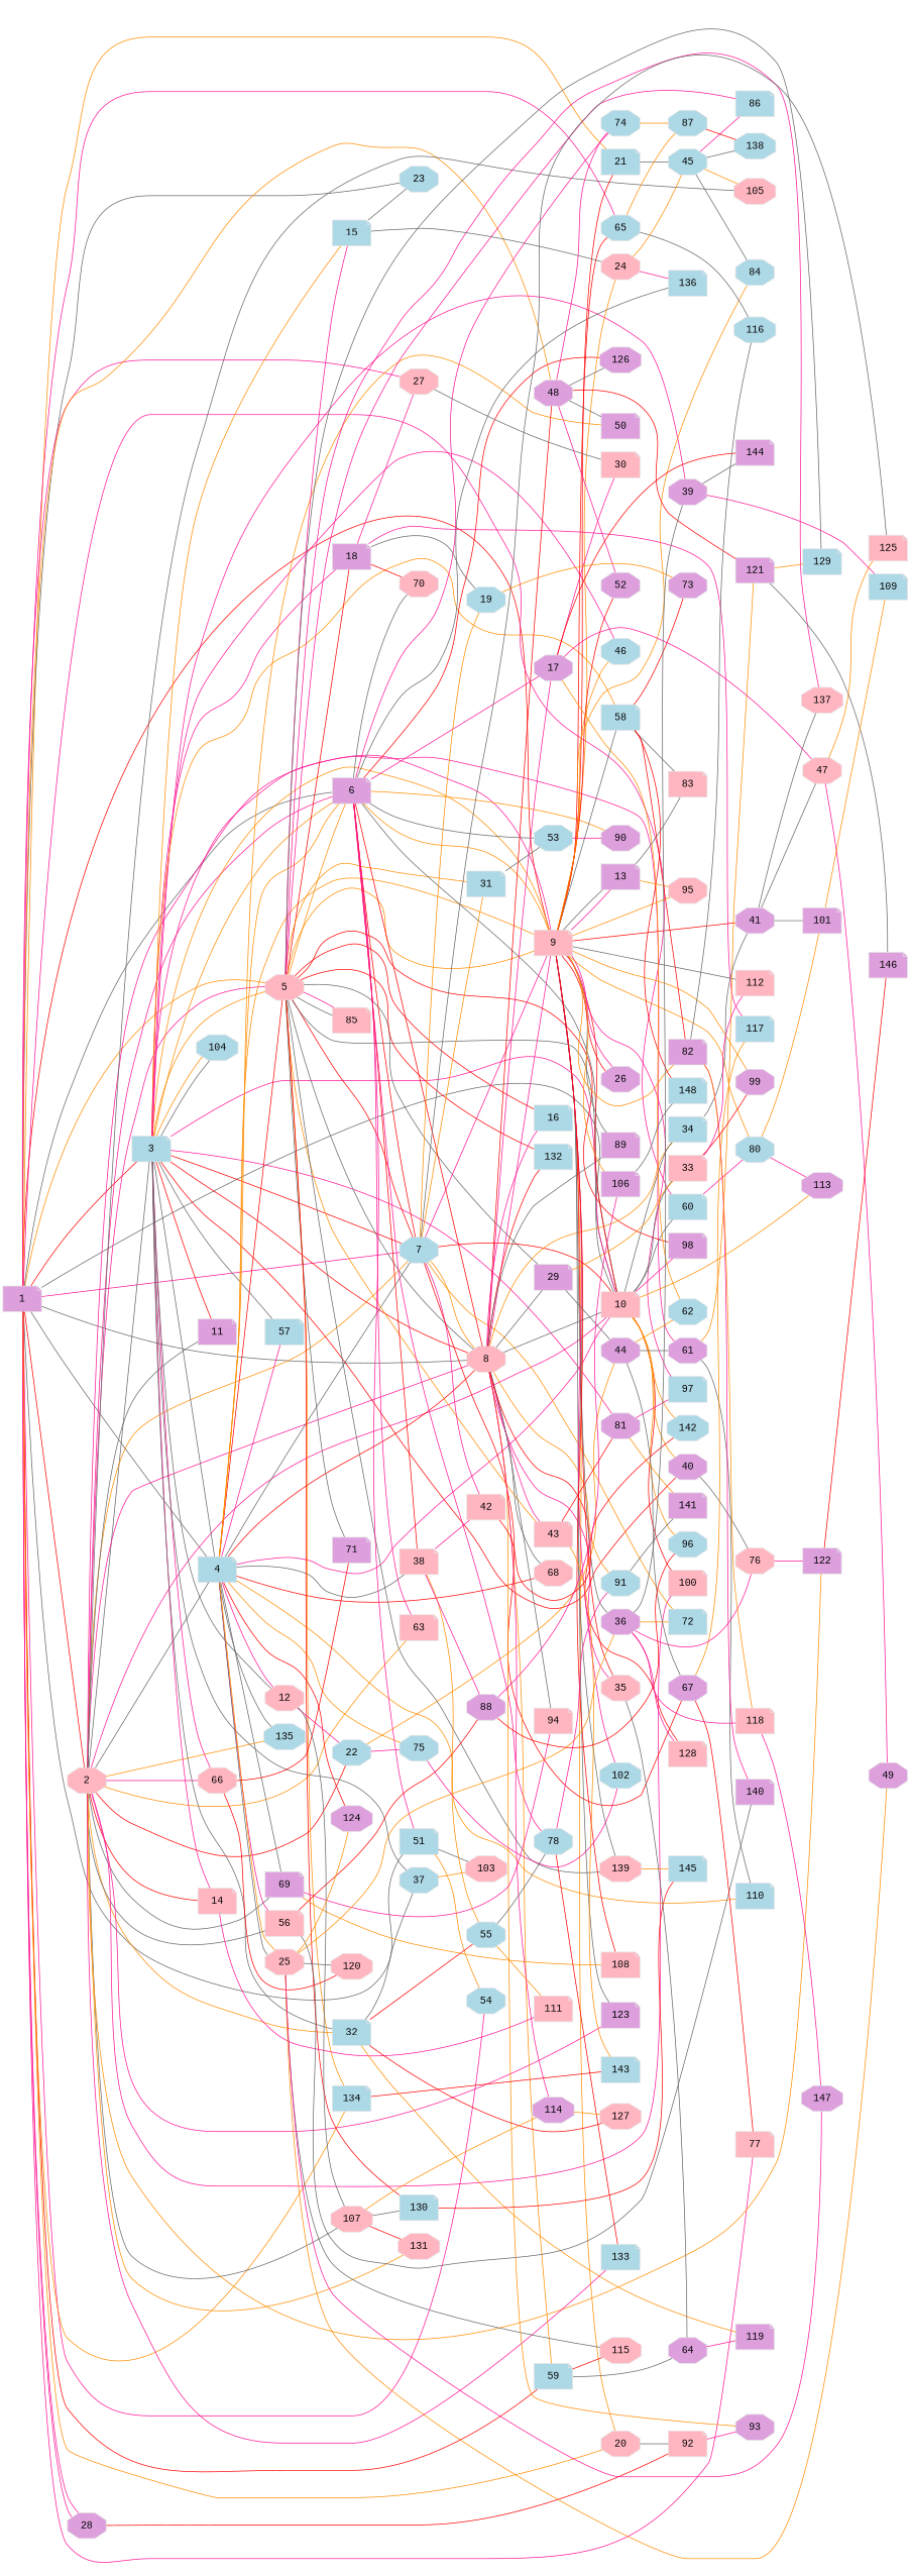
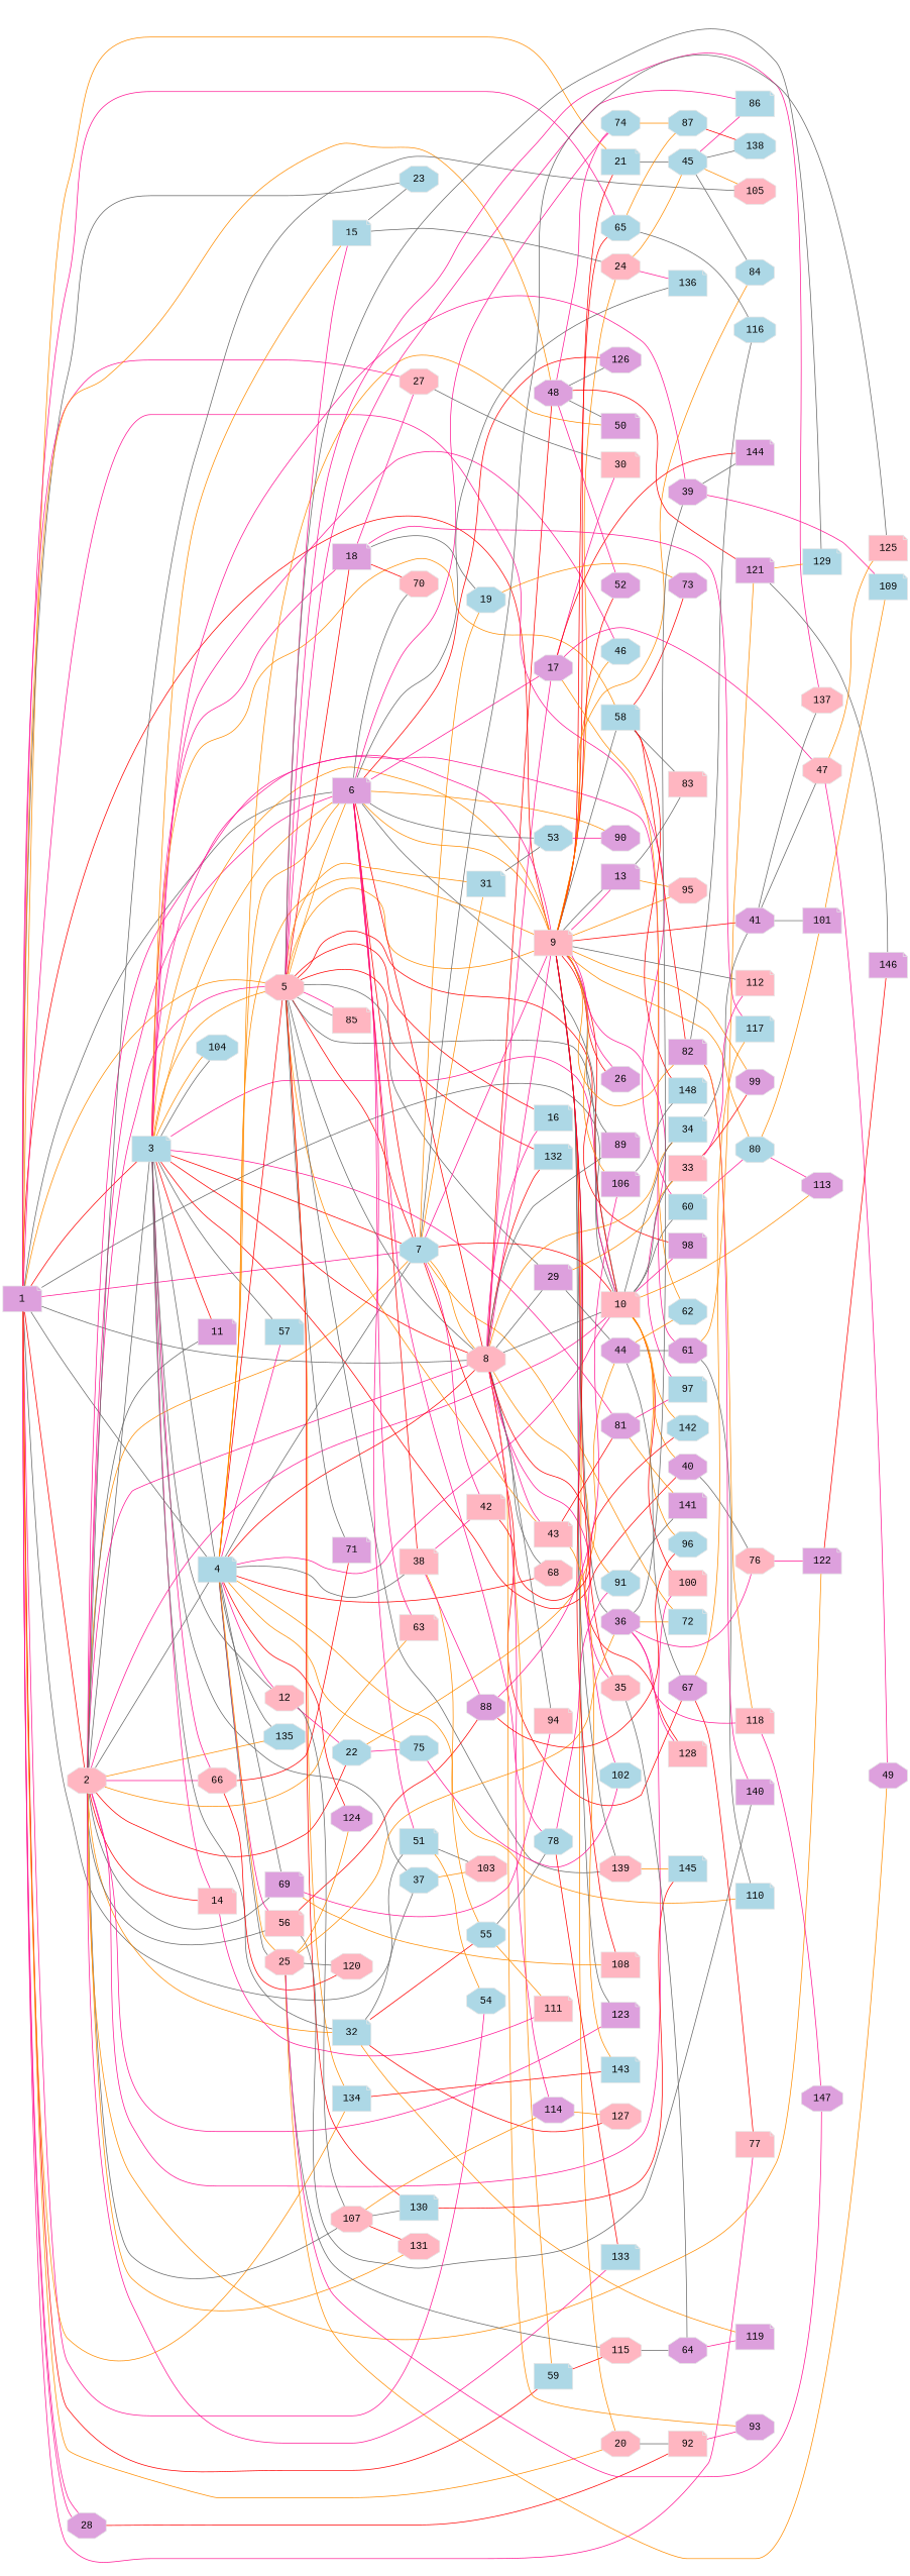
  graph {
    fontname="Liberation Mono"
    rankdir=LR
    node [color=gray90 fillcolor=lightblue fontname="Liberation Mono" shape=octagon style=filled]
    edge [color=gray40 fontname="Liberation Mono"]
    1 [fillcolor=plum shape=note]
    2 [fillcolor=lightpink]
    3 [shape=note]
    4 [shape=note]
    5 [fillcolor=lightpink]
    6 [fillcolor=plum shape=note]
    7
    8 [fillcolor=lightpink]
    9 [fillcolor=lightpink shape=note]
    10 [fillcolor=lightpink shape=note]
    20 [fillcolor=lightpink]
    21 [shape=note]
    23
    27 [fillcolor=lightpink]
    28 [fillcolor=plum]
    48 [fillcolor=plum]
    51 [shape=note]
    54
    59 [shape=note]
    60 [shape=note]
    65
    77 [fillcolor=lightpink shape=note]
    134 [shape=note]
    11 [fillcolor=plum shape=note]
    14 [fillcolor=lightpink shape=note]
    22
    32 [shape=note]
    56 [fillcolor=lightpink shape=note]
    63 [fillcolor=lightpink shape=note]
    66 [fillcolor=lightpink]
    69 [fillcolor=plum shape=note]
    100 [fillcolor=lightpink shape=note]
    105 [fillcolor=lightpink]
    107 [fillcolor=lightpink]
    122 [fillcolor=plum shape=note]
    123 [fillcolor=plum shape=note]
    131 [fillcolor=lightpink]
    133 [shape=note]
    135
    12 [fillcolor=lightpink]
    15 [shape=note]
    18 [fillcolor=plum shape=note]
    37
    39 [fillcolor=plum]
    40 [fillcolor=plum]
    46
    57 [shape=note]
    58 [shape=note]
    61 [fillcolor=plum]
    81 [fillcolor=plum]
    104
    25 [fillcolor=lightpink]
    38 [fillcolor=lightpink shape=note]
    50 [fillcolor=plum shape=note]
    68 [fillcolor=lightpink]
    75
    110 [shape=note]
    124 [fillcolor=plum]
    16 [shape=note]
    29 [fillcolor=plum shape=note]
    31 [shape=note]
    43 [fillcolor=lightpink shape=note]
    71 [fillcolor=plum shape=note]
    85 [fillcolor=lightpink shape=note]
    86 [shape=note]
    98 [fillcolor=plum shape=note]
    129 [shape=note]
    130 [shape=note]
    132 [shape=note]
    137 [fillcolor=lightpink]
    139 [fillcolor=lightpink]
    70 [fillcolor=lightpink]
    17 [fillcolor=plum]
    53
    74
    78
    90 [fillcolor=plum]
    126 [fillcolor=plum]
    136 [shape=note]
    19
    42 [fillcolor=lightpink shape=note]
    67 [fillcolor=plum]
    72 [shape=note]
    125 [fillcolor=lightpink shape=note]
    34 [shape=note]
    35 [fillcolor=lightpink]
    89 [fillcolor=plum shape=note]
    91
    93 [fillcolor=plum]
    94 [fillcolor=lightpink shape=note]
    114 [fillcolor=plum]
    128 [fillcolor=lightpink shape=note]
    13 [fillcolor=plum shape=note]
    24 [fillcolor=lightpink]
    26 [fillcolor=plum]
    36 [fillcolor=plum]
    41 [fillcolor=plum]
    52 [fillcolor=plum]
    80
    82 [fillcolor=plum shape=note]
    84
    95 [fillcolor=lightpink]
    97 [shape=note]
    99 [fillcolor=plum]
    102
    106 [fillcolor=plum shape=note]
    108 [fillcolor=lightpink shape=note]
    112 [fillcolor=lightpink shape=note]
    33 [fillcolor=lightpink shape=note]
    96
    113 [fillcolor=plum]
    142
    92 [fillcolor=lightpink shape=note]
    45
    30 [fillcolor=lightpink shape=note]
    121 [fillcolor=plum shape=note]
    103 [fillcolor=lightpink]
    115 [fillcolor=lightpink]
    64 [fillcolor=plum]
    87
    116
    143 [shape=note]
    111 [fillcolor=lightpink shape=note]
    44 [fillcolor=plum]
    55
    119 [fillcolor=plum shape=note]
    127 [fillcolor=lightpink]
    88 [fillcolor=plum]
    140 [fillcolor=plum shape=note]
    120 [fillcolor=lightpink]
    146 [fillcolor=plum shape=note]
    117 [shape=note]
    144 [fillcolor=plum shape=note]
    109 [shape=note]
    76 [fillcolor=lightpink]
    83 [fillcolor=lightpink shape=note]
    73 [fillcolor=plum]
    148 [shape=note]
    141 [fillcolor=plum shape=note]
    49 [fillcolor=plum]
    147 [fillcolor=plum]
    145 [shape=note]
    47 [fillcolor=lightpink]
    62
    118 [fillcolor=lightpink shape=note]
    101 [fillcolor=plum shape=note]
    138
    1 -- 2 [color=red]
    1 -- 3 [color=red]
    1 -- 4
    1 -- 5 [color=darkorange]
    1 -- 6
    1 -- 7 [color=deeppink]
    1 -- 8
    1 -- 9 [color=red]
    1 -- 10
    1 -- 20 [color=darkorange]
    1 -- 21 [color=darkorange]
    1 -- 23
    1 -- 27 [color=deeppink]
    1 -- 28 [color=deeppink]
    1 -- 28 [color=deeppink]
    1 -- 48 [color=darkorange]
    1 -- 51
    1 -- 54 [color=deeppink]
    1 -- 59 [color=red]
    1 -- 60 [color=deeppink]
    1 -- 65 [color=deeppink]
    1 -- 77 [color=deeppink]
    1 -- 134 [color=darkorange]
    2 -- 3
    2 -- 4
    2 -- 5 [color=deeppink]
    2 -- 6 [color=deeppink]
    2 -- 7 [color=darkorange]
    2 -- 8 [color=deeppink]
    2 -- 9 [color=deeppink]
    2 -- 10 [color=deeppink]
    2 -- 11
    2 -- 14 [color=red]
    2 -- 22 [color=red]
    2 -- 32 [color=darkorange]
    2 -- 56
    2 -- 63 [color=darkorange]
    2 -- 66 [color=deeppink]
    2 -- 69
    2 -- 100 [color=deeppink]
    2 -- 105
    2 -- 107
    2 -- 122 [color=darkorange]
    2 -- 123 [color=deeppink]
    2 -- 131 [color=darkorange]
    2 -- 133 [color=deeppink]
    2 -- 135 [color=darkorange]
    3 -- 4
    3 -- 5 [color=darkorange]
    3 -- 6 [color=darkorange]
    3 -- 7 [color=red]
    3 -- 8 [color=red]
    3 -- 9 [color=darkorange]
    3 -- 10 [color=deeppink]
    3 -- 11 [color=red]
    3 -- 14 [color=deeppink]
    3 -- 32
    3 -- 66 [color=deeppink]
    3 -- 12
    3 -- 15 [color=darkorange]
    3 -- 18 [color=deeppink]
    3 -- 37
    3 -- 39 [color=deeppink]
    3 -- 40 [color=red]
    3 -- 46 [color=deeppink]
    3 -- 57
    3 -- 58 [color=darkorange]
    3 -- 61 [color=deeppink]
    3 -- 81 [color=deeppink]
    3 -- 104
    3 -- 104 [color=darkorange]
    4 -- 5 [color=red]
    4 -- 6 [color=darkorange]
    4 -- 7
    4 -- 8 [color=red]
    4 -- 9 [color=darkorange]
    4 -- 10 [color=deeppink]
    4 -- 56 [color=deeppink]
    4 -- 69
    4 -- 135
    4 -- 12 [color=deeppink]
    4 -- 57 [color=deeppink]
    4 -- 25
    4 -- 25 [color=darkorange]
    4 -- 38
    4 -- 50 [color=darkorange]
    4 -- 68 [color=red]
    4 -- 75 [color=darkorange]
    4 -- 110 [color=darkorange]
    4 -- 124 [color=red]
    5 -- 6 [color=darkorange]
    5 -- 7 [color=red]
    5 -- 8
    5 -- 9 [color=darkorange]
    5 -- 10
    5 -- 134 [color=darkorange]
    5 -- 15 [color=deeppink]
    5 -- 18 [color=red]
    5 -- 16 [color=red]
    5 -- 29
    5 -- 31 [color=darkorange]
    5 -- 43 [color=darkorange]
    5 -- 71
    5 -- 85
    5 -- 85 [color=deeppink]
    5 -- 86 [color=deeppink]
    5 -- 98 [color=red]
    5 -- 129
    5 -- 130 [color=red]
    5 -- 132 [color=red]
    5 -- 137 [color=deeppink]
    5 -- 139
    6 -- 7 [color=red]
    6 -- 8 [color=red]
    6 -- 9 [color=darkorange]
    6 -- 10
    6 -- 51 [color=deeppink]
    6 -- 63 [color=deeppink]
    6 -- 38 [color=red]
    6 -- 70
    6 -- 17 [color=deeppink]
    6 -- 53
    6 -- 74 [color=deeppink]
    6 -- 78 [color=deeppink]
    6 -- 90 [color=darkorange]
    6 -- 126 [color=red]
    6 -- 136
    7 -- 8 [color=darkorange]
    7 -- 9 [color=deeppink]
    7 -- 10 [color=red]
    7 -- 31 [color=darkorange]
    7 -- 19 [color=darkorange]
    7 -- 42 [color=deeppink]
    7 -- 67 [color=red]
    7 -- 72 [color=darkorange]
    7 -- 125
    8 -- 9 [color=deeppink]
    8 -- 10
    8 -- 48 [color=red]
    8 -- 59 [color=darkorange]
    8 -- 68
    8 -- 16 [color=deeppink]
    8 -- 29
    8 -- 43 [color=deeppink]
    8 -- 132 [color=red]
    8 -- 17 [color=deeppink]
    8 -- 34 [color=darkorange]
    8 -- 35 [color=deeppink]
    8 -- 89
    8 -- 91 [color=darkorange]
    8 -- 93 [color=darkorange]
    8 -- 94
    8 -- 114 [color=deeppink]
    8 -- 128 [color=red]
    9 -- 10 [color=red]
    9 -- 20 [color=darkorange]
    9 -- 21 [color=red]
    9 -- 65 [color=red]
    9 -- 123
    9 -- 46 [color=darkorange]
    9 -- 58
    9 -- 139
    9 -- 35 [color=red]
    9 -- 89
    9 -- 13 [color=deeppink]
    9 -- 13
    9 -- 24 [color=darkorange]
    9 -- 26 [color=red]
    9 -- 26 [color=deeppink]
    9 -- 36
    9 -- 41 [color=red]
    9 -- 52 [color=red]
    9 -- 80 [color=darkorange]
    9 -- 82 [color=darkorange]
    9 -- 84 [color=darkorange]
    9 -- 95 [color=darkorange]
    9 -- 97 [color=deeppink]
    9 -- 99 [color=darkorange]
    9 -- 102 [color=deeppink]
    9 -- 106 [color=darkorange]
    9 -- 108 [color=red]
    9 -- 112
    10 -- 60
    10 -- 100 [color=red]
    10 -- 40 [color=darkorange]
    10 -- 98 [color=deeppink]
    10 -- 34
    10 -- 33
    10 -- 96 [color=darkorange]
    10 -- 113 [color=darkorange]
    10 -- 142 [color=darkorange]
    20 -- 92
    21 -- 45
    27 -- 30
    28 -- 92 [color=red]
    48 -- 50
    48 -- 74 [color=deeppink]
    48 -- 126
    48 -- 52 [color=deeppink]
    48 -- 121 [color=red]
    51 -- 54 [color=darkorange]
    51 -- 103
    59 -- 115 [color=red]
-   59 -- 64
+   115 -- 64
    60 -- 80 [color=deeppink]
    65 -- 87 [color=darkorange]
    65 -- 116
    134 -- 143 [color=red]
    14 -- 111 [color=deeppink]
    22 -- 75 [color=deeppink]
    22 -- 44 [color=darkorange]
    32 -- 37
    32 -- 55 [color=red]
    32 -- 119 [color=darkorange]
    32 -- 127 [color=red]
    56 -- 88 [color=red]
    56 -- 140
    66 -- 71 [color=red]
    66 -- 120 [color=red]
    69 -- 94 [color=deeppink]
    69 -- 108 [color=darkorange]
    107 -- 131 [color=red]
    107 -- 130
    107 -- 114 [color=darkorange]
    122 -- 146 [color=red]
    12 -- 22 [color=deeppink]
    12 -- 107
    15 -- 23
    15 -- 24
    18 -- 27 [color=deeppink]
    18 -- 70 [color=red]
    18 -- 19
    18 -- 117 [color=deeppink]
    37 -- 103 [color=darkorange]
    39 -- 144
    39 -- 109 [color=deeppink]
    40 -- 76
    58 -- 82 [color=red]
    58 -- 83
    58 -- 73 [color=red]
    58 -- 148 [color=red]
    61 -- 110
    61 -- 121 [color=darkorange]
    81 -- 97 [color=deeppink]
    81 -- 141 [color=darkorange]
    25 -- 124 [color=darkorange]
    25 -- 36 [color=darkorange]
    25 -- 115
    25 -- 120
    25 -- 49 [color=darkorange]
    25 -- 147 [color=deeppink]
    38 -- 42 [color=deeppink]
    38 -- 55 [color=darkorange]
    38 -- 88 [color=deeppink]
    75 -- 102 [color=deeppink]
    29 -- 33 [color=darkorange]
    29 -- 44
    31 -- 53
    43 -- 81 [color=red]
    43 -- 143 [color=darkorange]
    130 -- 145 [color=red]
    139 -- 145 [color=darkorange]
    17 -- 30 [color=deeppink]
    17 -- 144 [color=red]
    17 -- 47 [color=deeppink]
    17 -- 62 [color=darkorange]
    53 -- 90 [color=deeppink]
    74 -- 87 [color=darkorange]
    78 -- 133 [color=red]
    78 -- 91 [color=deeppink]
    19 -- 73 [color=darkorange]
    42 -- 142 [color=red]
    67 -- 77 [color=red]
    67 -- 117 [color=darkorange]
    34 -- 41
    35 -- 64
    91 -- 141
    114 -- 127 [color=darkorange]
    13 -- 95 [color=darkorange]
    13 -- 83
    24 -- 136 [color=deeppink]
    24 -- 45 [color=darkorange]
    36 -- 39
    36 -- 72 [color=darkorange]
    36 -- 128 [color=deeppink]
    36 -- 76 [color=deeppink]
    36 -- 118 [color=deeppink]
    41 -- 137
    41 -- 47
    41 -- 101
    80 -- 113 [color=deeppink]
    80 -- 101 [color=darkorange]
    82 -- 116
    82 -- 140 [color=deeppink]
    82 -- 118 [color=darkorange]
    106 -- 148
    33 -- 99 [color=red]
    33 -- 112 [color=deeppink]
    92 -- 93 [color=deeppink]
    45 -- 105 [color=darkorange]
    45 -- 86 [color=deeppink]
    45 -- 84
    45 -- 138
    121 -- 129 [color=darkorange]
    121 -- 146
    64 -- 119 [color=deeppink]
    87 -- 138 [color=red]
    44 -- 61
    44 -- 67
    44 -- 62 [color=darkorange]
    55 -- 78
    55 -- 111 [color=darkorange]
    88 -- 106 [color=deeppink]
    88 -- 96 [color=red]
    76 -- 122 [color=deeppink]
    47 -- 125 [color=darkorange]
    47 -- 49 [color=deeppink]
    118 -- 147 [color=deeppink]
    101 -- 109 [color=darkorange]
  }
